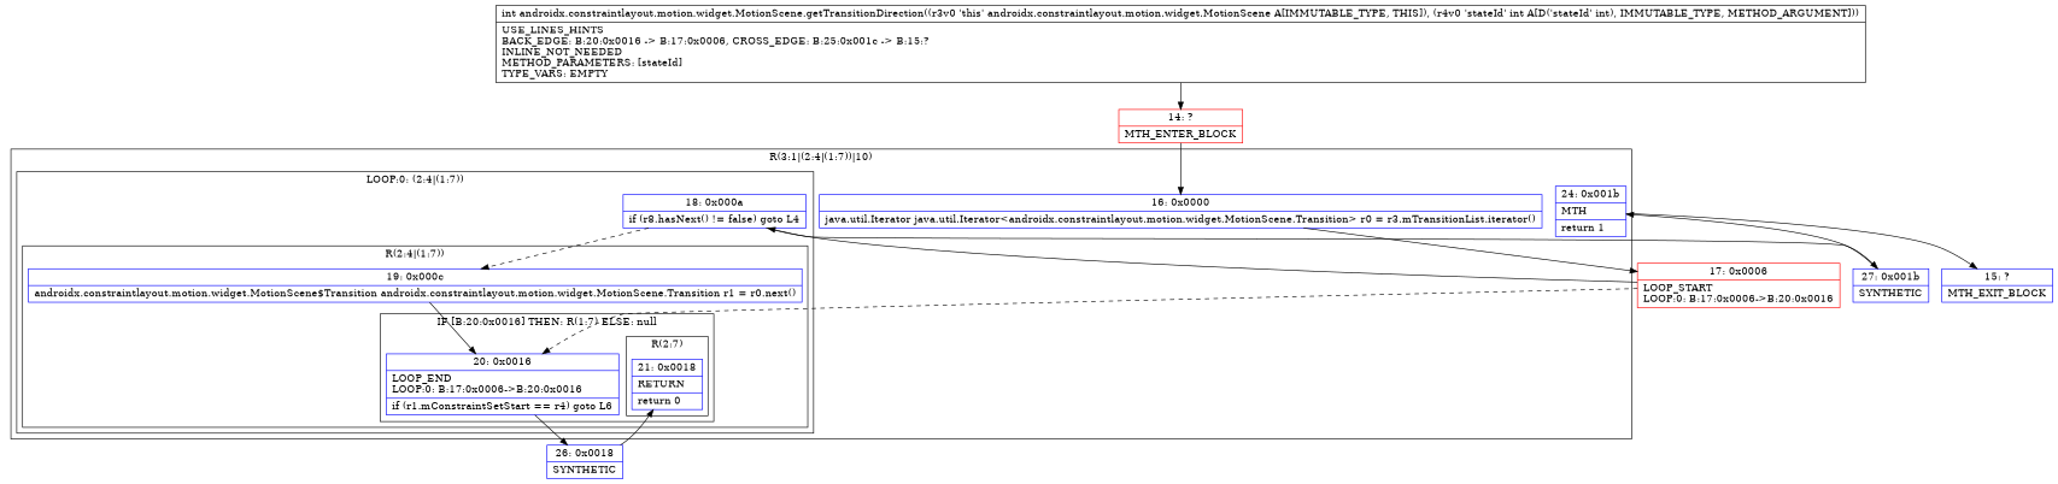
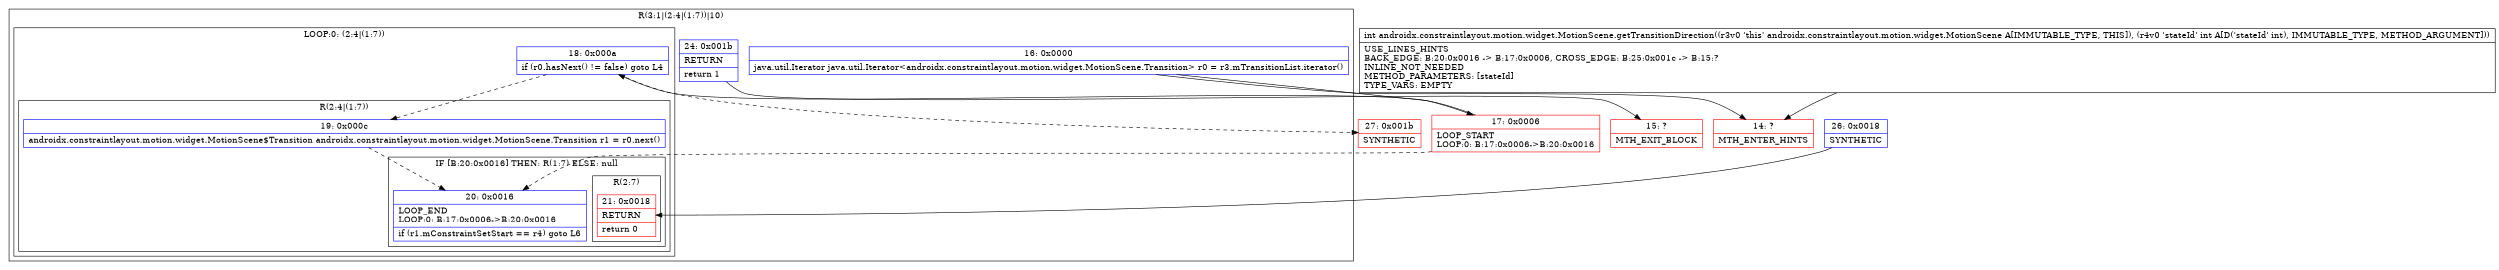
  digraph {
    node [color=blue shape=record]
-   n1 [label="{21\:\ 0x0018|RETURN\l|return 0\l}"]
+   n1 [color=red label="{21\:\ 0x0018|RETURN\l|return 0\l}"]
    n2 [label="{20\:\ 0x0016|LOOP_END\lLOOP:0: B:17:0x0006\-\>B:20:0x0016\l|if (r1.mConstraintSetStart == r4) goto L6\l}"]
    n3 [label="{19\:\ 0x000c|androidx.constraintlayout.motion.widget.MotionScene$Transition androidx.constraintlayout.motion.widget.MotionScene.Transition r1 = r0.next()\l}"]
-   n4 [label="{18\:\ 0x000a|if (r8.hasNext() != false) goto L4\l}"]
+   n4 [label="{18\:\ 0x000a|if (r0.hasNext() != false) goto L4\l}"]
    n5 [label="{16\:\ 0x0000|java.util.Iterator java.util.Iterator\<androidx.constraintlayout.motion.widget.MotionScene.Transition\> r0 = r3.mTransitionList.iterator()\l}"]
-   n6 [label="{24\:\ 0x001b|MTH\l|return 1\l}"]
+   n6 [label="{24\:\ 0x001b|RETURN\l|return 1\l}"]
    n7 [label="{26\:\ 0x0018|SYNTHETIC\l}"]
-   n8 [label="{27\:\ 0x001b|SYNTHETIC\l}"]
+   n8 [color=red label="{27\:\ 0x001b|SYNTHETIC\l}"]
    n9 [color=red label="{17\:\ 0x0006|LOOP_START\lLOOP:0: B:17:0x0006\-\>B:20:0x0016\l}"]
-   n10 [label="{15\:\ ?|MTH_EXIT_BLOCK\l}"]
-   n11 [color=red label="{14\:\ ?|MTH_ENTER_BLOCK\l}"]
+   n10 [color=red label="{15\:\ ?|MTH_EXIT_BLOCK\l}"]
+   n11 [color=red label="{14\:\ ?|MTH_ENTER_HINTS\l}"]
    n12 [label="{int androidx.constraintlayout.motion.widget.MotionScene.getTransitionDirection((r3v0 'this' androidx.constraintlayout.motion.widget.MotionScene A[IMMUTABLE_TYPE, THIS]), (r4v0 'stateId' int A[D('stateId' int), IMMUTABLE_TYPE, METHOD_ARGUMENT]))  | USE_LINES_HINTS\lBACK_EDGE: B:20:0x0016 \-\> B:17:0x0006, CROSS_EDGE: B:25:0x001c \-\> B:15:?\lINLINE_NOT_NEEDED\lMETHOD_PARAMETERS: [stateId]\lTYPE_VARS: EMPTY\l}" color=""]
    subgraph cluster_1 {
      label="R(3:1|(2:4|(1:7))|10)"
      n5
      n6
      subgraph cluster_2 {
        label="LOOP:0: (2:4|(1:7))"
        n4
        subgraph cluster_3 {
          label="R(2:4|(1:7))"
          n3
          subgraph cluster_4 {
            label="IF [B:20:0x0016] THEN: R(1:7) ELSE: null"
            n2
            subgraph cluster_5 {
              label="R(2:7)"
              n1
            }
          }
        }
      }
    }
-   n2 -> n7
-   n3 -> n2
+   n3 -> n2 [style=dashed]
    n4 -> n3 [style=dashed]
-   n4 -> n8 [style=solid]
+   n4 -> n8 [style=dashed]
    n5 -> n9
    n6 -> n10
    n7 -> n1
-   n8 -> n6
    n9 -> n2 [style=dashed]
    n9 -> n4
-   n11 -> n5
+   n5 -> n11
    n12 -> n11
  }
